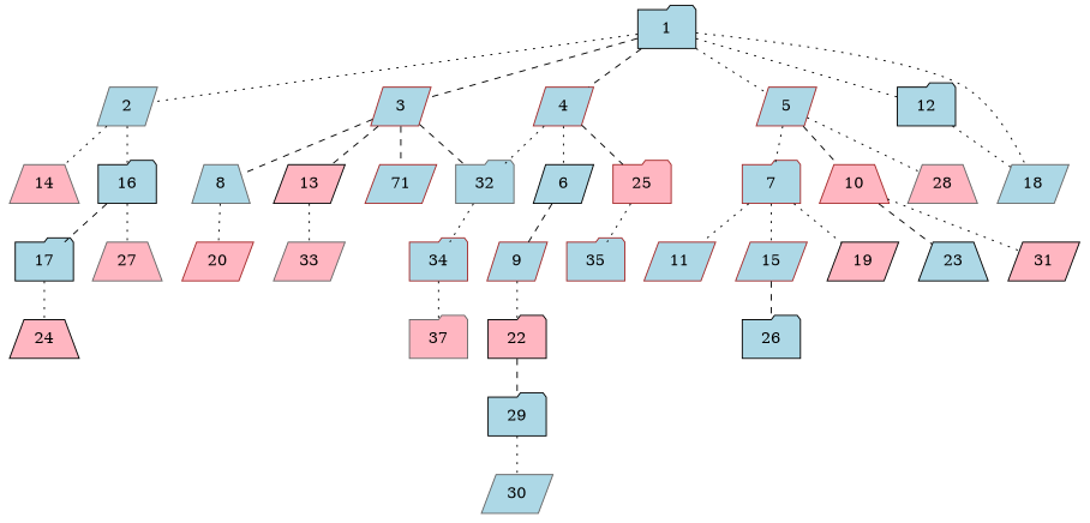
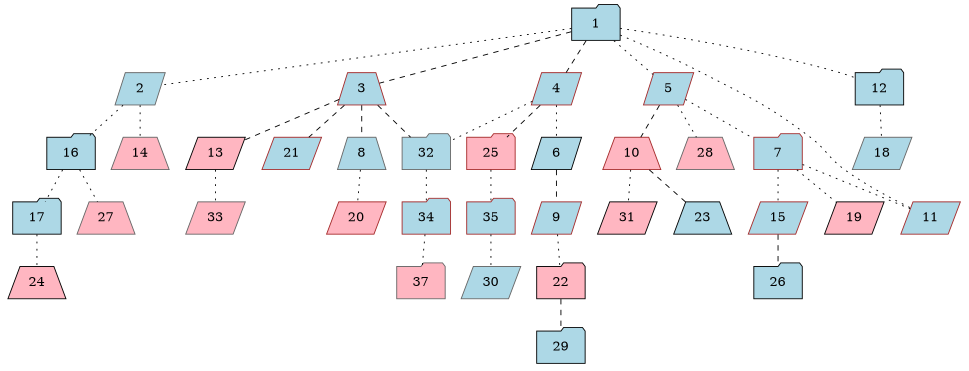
  graph {
    node [color=black fillcolor=lightblue shape=parallelogram style=filled]
    edge [style=dotted weight=1.0]
    1 [shape=folder]
    2 [color=gray40]
-   3 [color=brown]
+   3 [color=brown shape=trapezium]
    4 [color=brown]
    5 [color=brown]
    11 [color=brown]
    12 [shape=folder]
    14 [color=gray40 fillcolor=lightpink shape=trapezium]
    16 [shape=folder]
    8 [color=gray40 shape=trapezium]
    13 [fillcolor=lightpink]
-   21 [color=brown label=71]
+   21 [color=brown]
    32 [color=gray40 shape=folder]
    6
    25 [color=brown fillcolor=lightpink shape=folder]
    7 [color=brown shape=folder]
    10 [color=brown fillcolor=lightpink shape=trapezium]
    28 [color=gray40 fillcolor=lightpink shape=trapezium]
    18 [color=gray40]
    17 [shape=folder]
    27 [color=gray40 fillcolor=lightpink shape=trapezium]
    20 [color=brown fillcolor=lightpink]
    33 [color=gray40 fillcolor=lightpink]
    9 [color=brown]
    35 [color=brown shape=folder]
    34 [color=brown shape=folder]
    15 [color=brown]
    19 [fillcolor=lightpink]
    23 [shape=trapezium]
    31 [fillcolor=lightpink]
    22 [fillcolor=lightpink shape=folder]
    26 [shape=folder]
    29 [shape=folder]
    24 [fillcolor=lightpink shape=trapezium]
    30 [color=gray40]
    37 [color=gray40 fillcolor=lightpink shape=folder]
    1 -- 2
    1 -- 3 [style=dashed]
    1 -- 4 [style=dashed]
    1 -- 5
-   1 -- 18
+   1 -- 11
    1 -- 12
    2 -- 14
    2 -- 16
    3 -- 8 [style=dashed]
    3 -- 13 [style=dashed]
    3 -- 21 [style=dashed]
    3 -- 32 [style=dashed]
    4 -- 32
    4 -- 6 [weight=3.0]
    4 -- 25 [style=dashed]
    5 -- 7
    5 -- 10 [style=dashed]
    5 -- 28
    12 -- 18
-   16 -- 17 [style=dashed]
+   16 -- 17
    16 -- 27
    8 -- 20
    13 -- 33 [weight=4.0]
    32 -- 34
    6 -- 9 [style=dashed]
    25 -- 35
    7 -- 11
    7 -- 15 [weight=2.0]
    7 -- 19
    10 -- 23 [style=dashed]
    10 -- 31
    17 -- 24
    9 -- 22
    34 -- 37
    15 -- 26 [style=dashed]
    22 -- 29 [style=dashed]
-   29 -- 30 [weight=3.0]
+   35 -- 30 [weight=3.0]
  }
